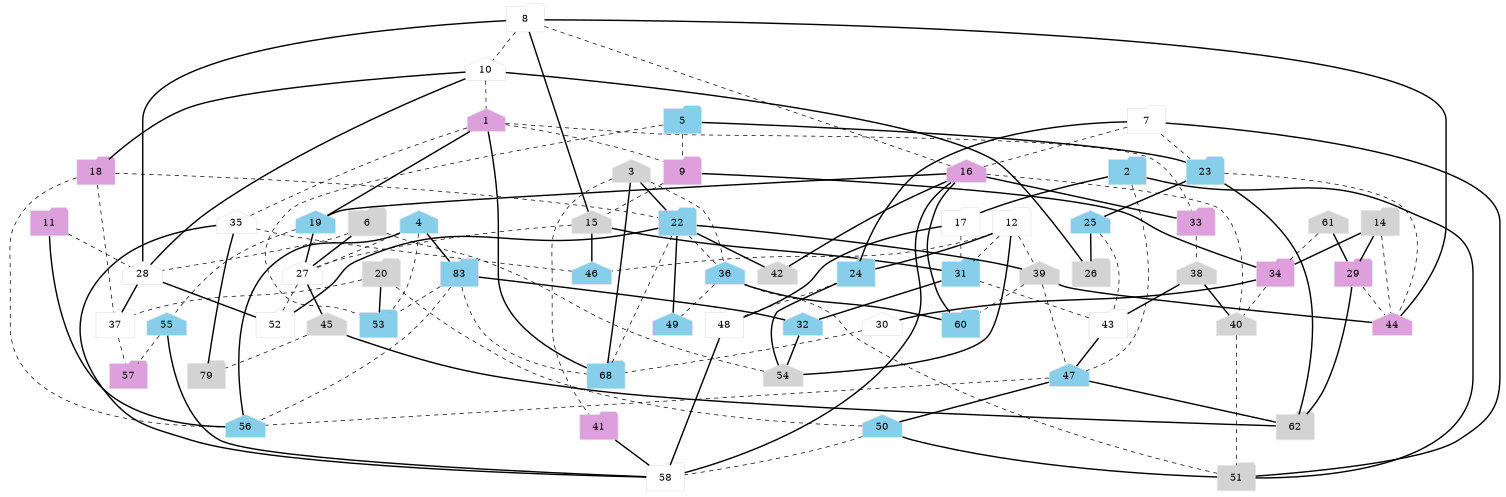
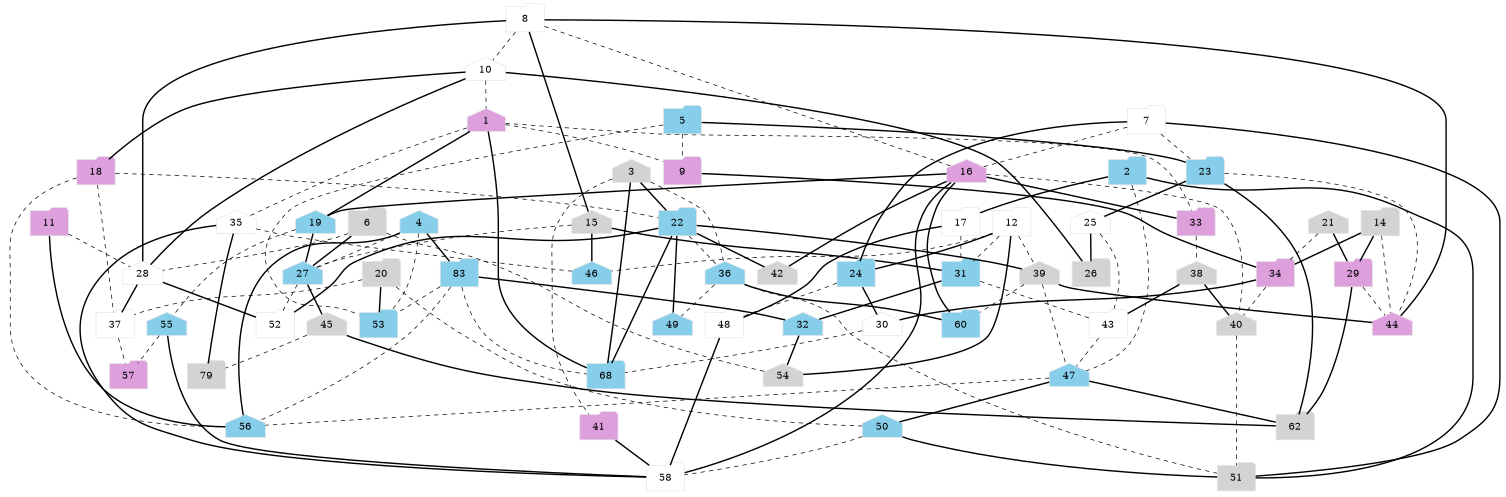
  graph {
    node [color=gray90 fillcolor=skyblue shape=folder style=filled]
    edge [style=bold]
    1 [fillcolor=plum shape=house]
    9 [fillcolor=plum]
    19 [shape=house]
    33 [fillcolor=plum]
    35 [fillcolor=white shape=house]
    n6 [label=68]
    15 [fillcolor=lightgrey shape=house]
    34 [fillcolor=plum]
-   27 [fillcolor=white shape=house]
+   27 [shape=house]
    55 [shape=house]
    38 [fillcolor=lightgrey shape=house]
    46 [shape=house]
    58 [fillcolor=white]
    n14 [fillcolor=lightgrey label=79]
    17 [fillcolor=white]
    2
    47 [shape=house]
    51 [fillcolor=lightgrey]
    31
    48 [fillcolor=white]
    56 [shape=house]
    50 [shape=house]
    62 [fillcolor=lightgrey]
    3 [fillcolor=lightgrey shape=house]
    22
    36 [shape=house]
    41 [fillcolor=plum]
    39 [fillcolor=lightgrey shape=house]
    42 [fillcolor=lightgrey shape=house]
    49 [shape=house]
    52 [fillcolor=white]
    60
    4 [shape=house]
    n34 [label=83]
    53
    32 [shape=house]
    45 [fillcolor=lightgrey shape=house]
    5
    23
    20 [fillcolor=lightgrey]
    37 [fillcolor=white]
    44 [fillcolor=plum shape=house]
-   25 [shape=house]
+   25 [fillcolor=white shape=house]
    6 [fillcolor=lightgrey]
    28 [fillcolor=white shape=house]
    54 [fillcolor=lightgrey shape=house]
    7 [fillcolor=white]
    16 [fillcolor=plum shape=house]
    24
    40 [fillcolor=lightgrey shape=house]
    30 [fillcolor=white shape=house]
    8 [fillcolor=white]
    10 [fillcolor=white shape=house]
    18 [fillcolor=plum]
    26 [fillcolor=lightgrey]
    11 [fillcolor=plum]
    12 [fillcolor=white]
    43 [fillcolor=white]
    14 [fillcolor=lightgrey]
    29 [fillcolor=plum]
    57 [fillcolor=plum]
-   21 [fillcolor=lightgrey shape=house label=61]
+   21 [fillcolor=lightgrey shape=house]
    1 -- 9 [style=dashed]
    1 -- 19
    1 -- 33 [style=dashed]
    1 -- 35 [style=dashed]
    1 -- n6
-   9 -- 15 [style=dashed]
    9 -- 34
    19 -- 27
    19 -- 55 [style=dashed]
    33 -- 38 [style=dashed]
    35 -- 46 [style=dashed]
    35 -- 58
    35 -- n14
    15 -- 27 [style=dashed]
    15 -- 46
    15 -- 31
    34 -- 40 [style=dashed]
    34 -- 30
    27 -- 52 [style=dashed]
    27 -- 45
    55 -- 58
    55 -- 57 [style=dashed]
    38 -- 40
    38 -- 43
    17 -- 31 [style=dashed]
    17 -- 48
    2 -- 17
    2 -- 47 [style=dashed]
    2 -- 51
    47 -- 56 [style=dashed]
    47 -- 50
    47 -- 62
    31 -- 32
    31 -- 43 [style=dashed]
    48 -- 58
    50 -- 58 [style=dashed]
    50 -- 51
    3 -- n6
    3 -- 22
    3 -- 36 [style=dashed]
    3 -- 41 [style=dashed]
-   22 -- n6 [style=dashed]
+   22 -- n6
    22 -- 36 [style=dashed]
    22 -- 39
    22 -- 42
    22 -- 49
    22 -- 52
    36 -- 51 [style=dashed]
    36 -- 49 [style=dashed]
    36 -- 60
    41 -- 58
    39 -- 47 [style=dashed]
    39 -- 60 [style=dashed]
    39 -- 44
    4 -- 27 [style=dashed]
    4 -- 56
    4 -- n34
    4 -- 53 [style=dashed]
    n34 -- n6 [style=dashed]
    n34 -- 56 [style=dashed]
    n34 -- 53 [style=dashed]
    n34 -- 32
    32 -- 54
    45 -- n14 [style=dashed]
    45 -- 62
    5 -- 9 [style=dashed]
    5 -- 53 [style=dashed]
    5 -- 23
    23 -- 62
    23 -- 44 [style=dashed]
    23 -- 25
    20 -- 50 [style=dashed]
    20 -- 53
    20 -- 37 [style=dashed]
    37 -- 57 [style=dashed]
    25 -- 26
    25 -- 43 [style=dashed]
    6 -- 27
    6 -- 28 [style=dashed]
    6 -- 54 [style=dashed]
    28 -- 52
    28 -- 37
    7 -- 51
    7 -- 23 [style=dashed]
    7 -- 16 [style=dashed]
    7 -- 24
    16 -- 19
    16 -- 33
    16 -- 58
    16 -- 42
    16 -- 60
    16 -- 40 [style=dashed]
    24 -- 48 [style=dashed]
-   24 -- 54
+   24 -- 30
    40 -- 51 [style=dashed]
    30 -- n6 [style=dashed]
    8 -- 15
    8 -- 44
    8 -- 28
    8 -- 16 [style=dashed]
    8 -- 10 [style=dashed]
    10 -- 1 [style=dashed]
    10 -- 28
    10 -- 18
    10 -- 26
    18 -- 56 [style=dashed]
    18 -- 22 [style=dashed]
    18 -- 37 [style=dashed]
    11 -- 56
    11 -- 28 [style=dashed]
    12 -- 46 [style=dashed]
    12 -- 31 [style=dashed]
    12 -- 39 [style=dashed]
    12 -- 54
    12 -- 24
-   43 -- 47
+   43 -- 47 [style=dashed]
    14 -- 34
    14 -- 44 [style=dashed]
    14 -- 29
    29 -- 62
    29 -- 44 [style=dashed]
    21 -- 34 [style=dashed]
    21 -- 29
  }
